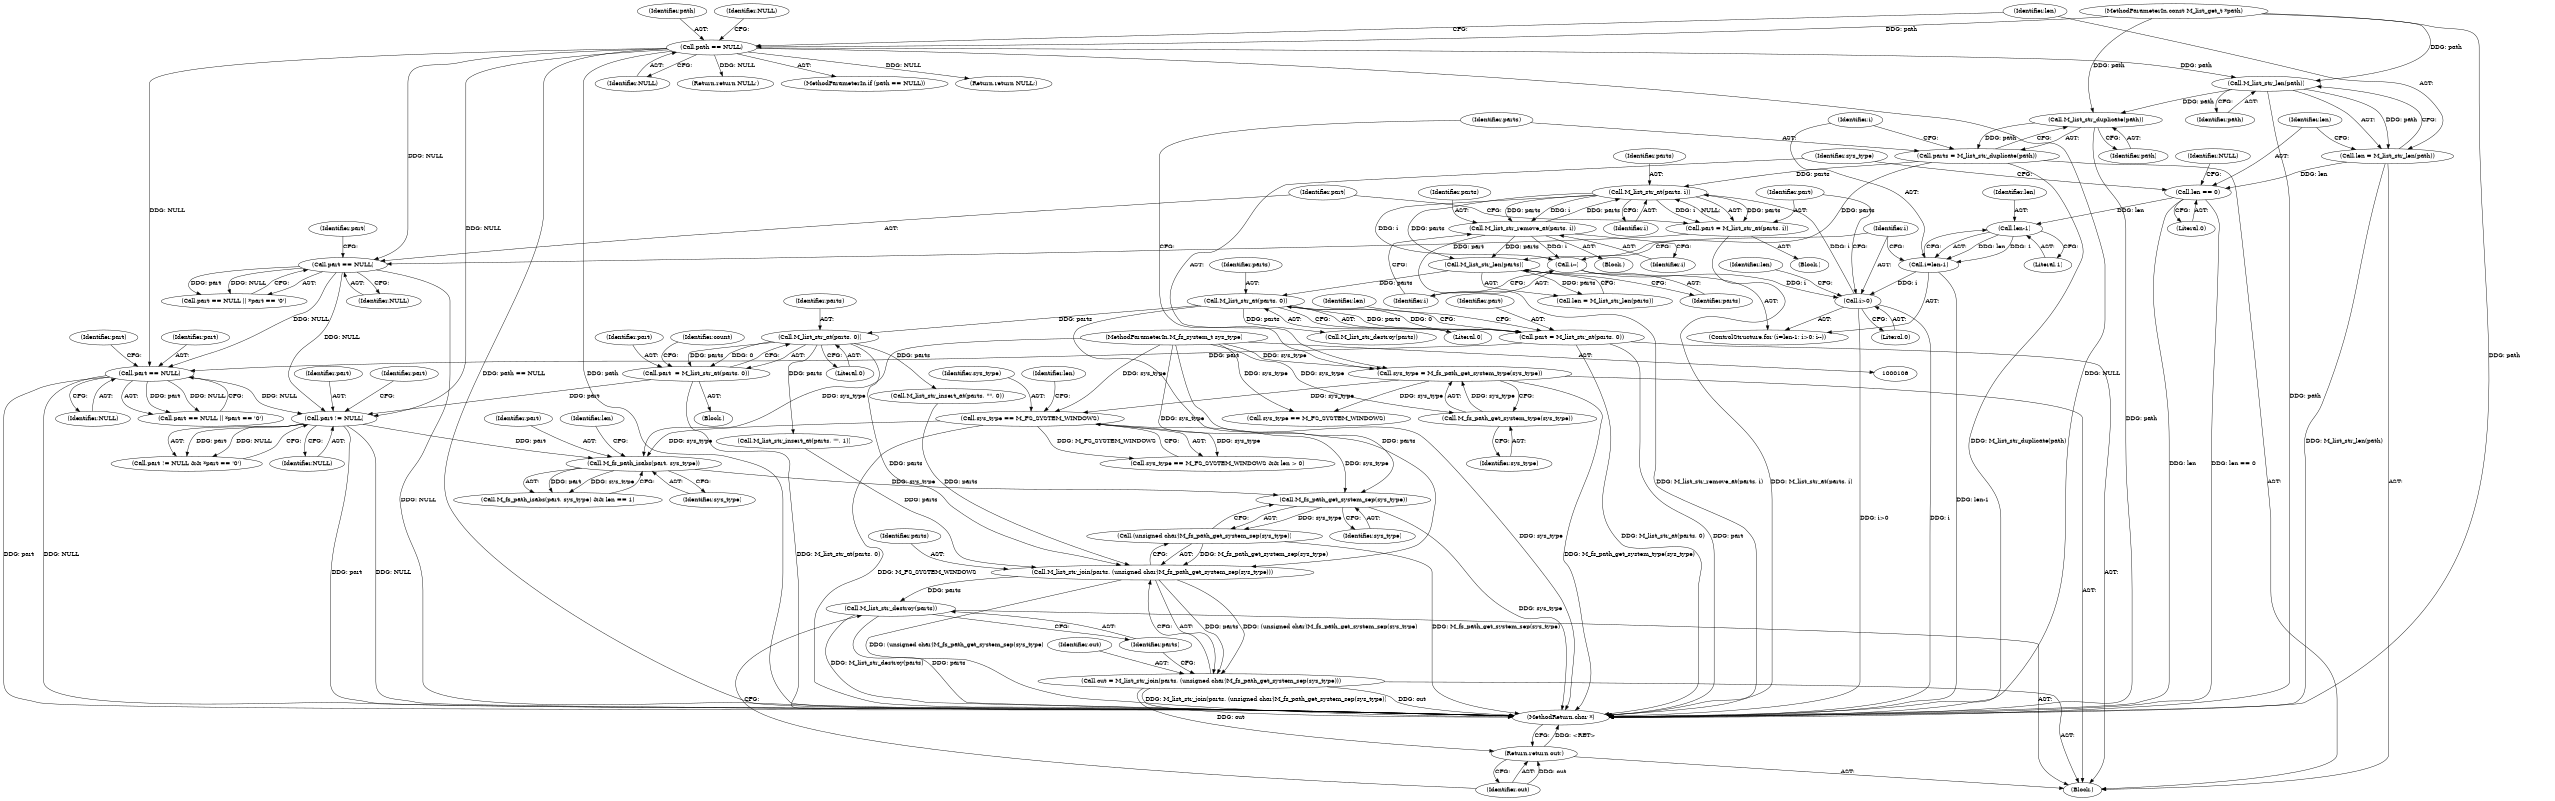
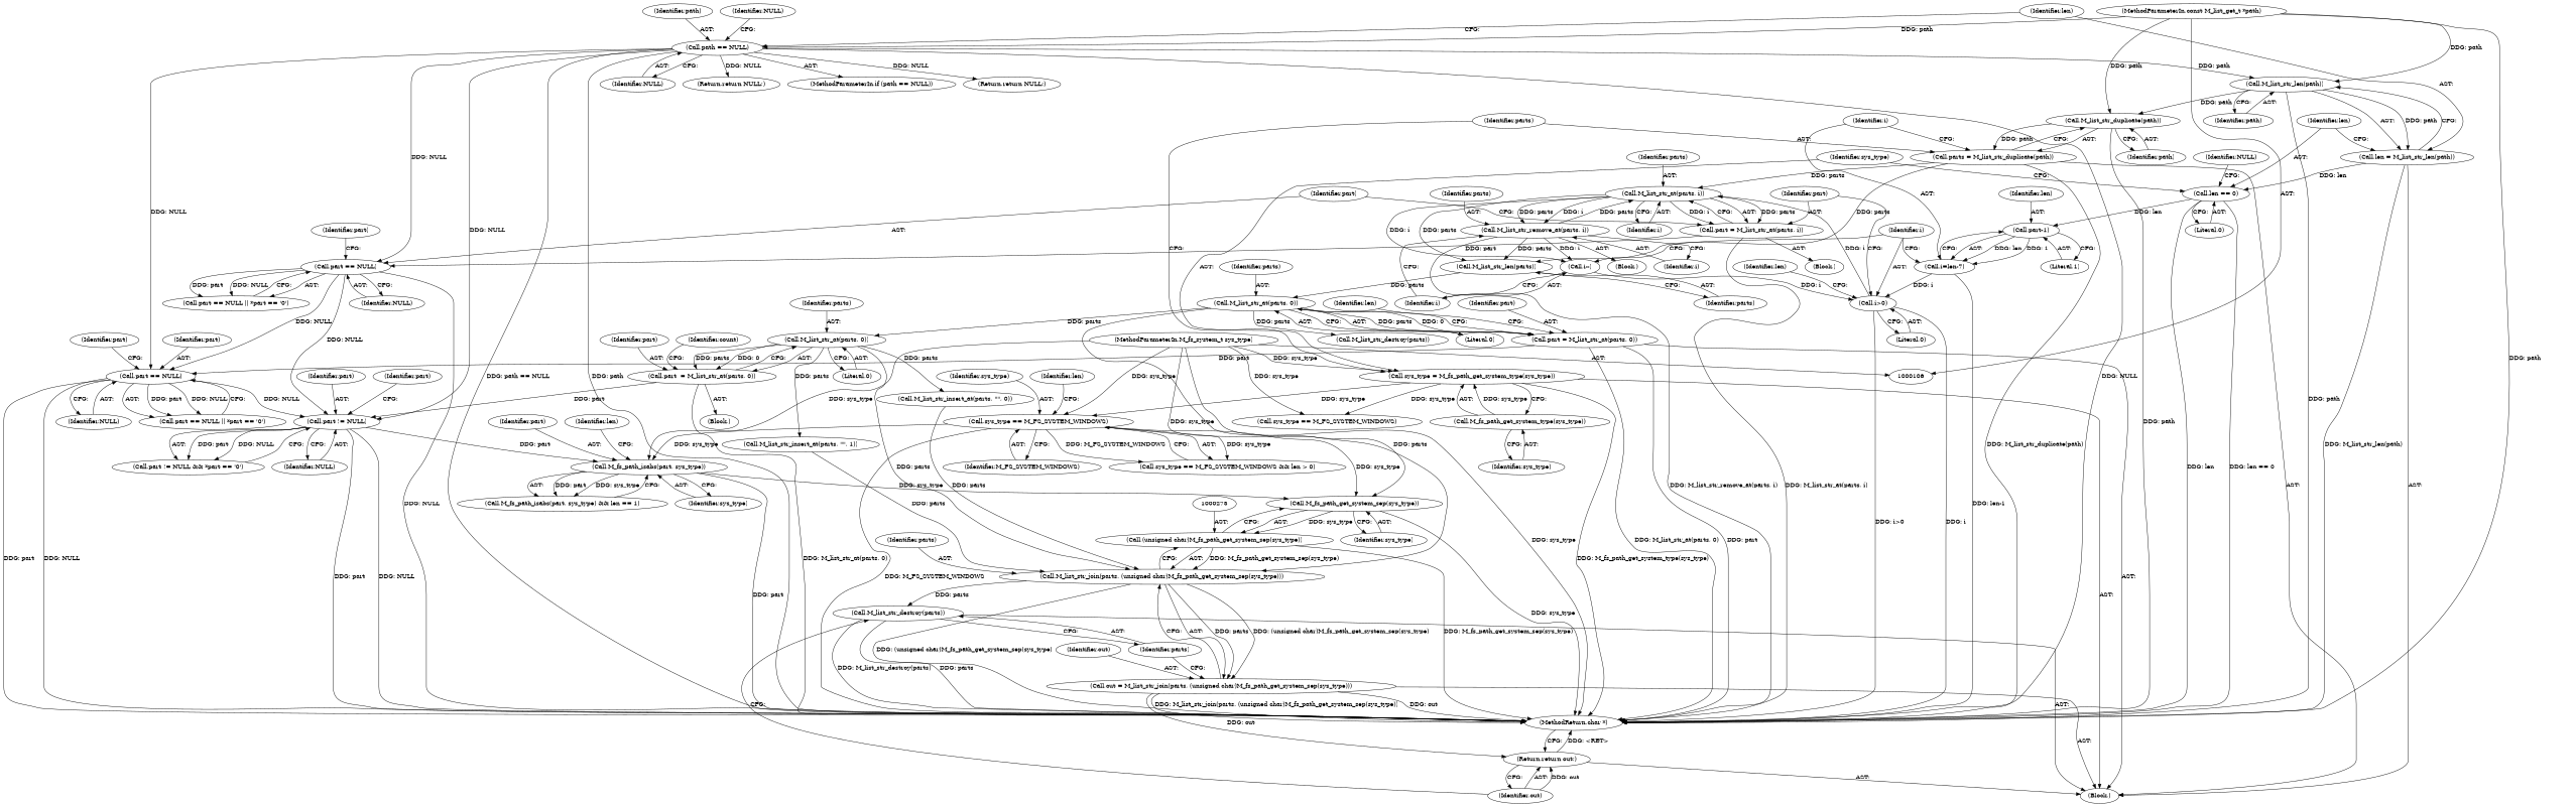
  digraph {
    n1 [label="(Call,M_fs_path_get_system_sep(sys_type))"]
    n2 [label="(Call,(unsigned char)M_fs_path_get_system_sep(sys_type))"]
    n3 [label="(Identifier,sys_type)"]
    n4 [label="(MethodReturn,char *)"]
    n5 [label="(Call,M_list_str_join(parts, (unsigned char)M_fs_path_get_system_sep(sys_type)))"]
    n6 [label="(Return,return out;)"]
    n7 [label="(Call,M_fs_path_isabs(part, sys_type))"]
    n8 [label="(Call,M_fs_path_isabs(part, sys_type) && len == 1)"]
    n9 [label="(Identifier,sys_type)"]
    n10 [label="(Call,part != NULL)"]
    n11 [label="(Identifier,NULL)"]
    n12 [label="(Call,part != NULL && *part == '\0')"]
    n13 [label="(Call,part  = M_list_str_at(parts, 0))"]
    n14 [label="(Call,M_list_str_at(parts, 0))"]
    n15 [label="(Block,)"]
    n16 [label="(Call,M_list_str_insert_at(parts, \"\", 0))"]
    n17 [label="(Literal,0)"]
    n18 [label="(Call,M_list_str_insert_at(parts, \"\", 1))"]
    n19 [label="(Call,out = M_list_str_join(parts, (unsigned char)M_fs_path_get_system_sep(sys_type)))"]
    n20 [label="(Call,M_list_str_destroy(parts))"]
    n21 [label="(Call,M_list_str_at(parts, 0))"]
    n22 [label="(Call,part = M_list_str_at(parts, 0))"]
    n23 [label="(Literal,0)"]
    n24 [label="(Call,M_list_str_destroy(parts))"]
    n25 [label="(Block,)"]
    n26 [label="(Call,part == NULL)"]
    n27 [label="(Call,M_list_str_len(parts))"]
    n28 [label="(Identifier,parts)"]
-   n29 [label="(Call,len = M_list_str_len(parts))"]
    n30 [label="(Call,M_list_str_at(parts, i))"]
    n31 [label="(Call,M_list_str_remove_at(parts, i))"]
    n32 [label="(Call,i--)"]
    n33 [label="(Call,part = M_list_str_at(parts, i))"]
    n34 [label="(Identifier,i)"]
    n35 [label="(Block,)"]
    n36 [label="(Identifier,i)"]
    n37 [label="(Call,i>0)"]
-   n38 [label="(ControlStructure,for (i=len-1; i>0; i--))"]
    n39 [label="(Identifier,i)"]
    n40 [label="(Call,part == NULL)"]
    n41 [label="(Block,)"]
    n42 [label="(Call,parts = M_list_str_duplicate(path))"]
    n43 [label="(Call,M_list_str_duplicate(path))"]
    n44 [label="(Identifier,path)"]
    n45 [label="(Call,M_list_str_len(path))"]
    n46 [label="(Call,len = M_list_str_len(path))"]
    n47 [label="(Identifier,path)"]
    n48 [label="(Call,len == 0)"]
    n49 [label="(Call,path == NULL)"]
    n50 [label="(Identifier,NULL)"]
    n51 [label="(Return,return NULL;)"]
    n52 [label="(MethodParameterIn,if (path == NULL))"]
    n53 [label="(Return,return NULL;)"]
    n54 [label="(Call,part == NULL || *part == '\0')"]
    n55 [label="(Identifier,NULL)"]
    n56 [label="(Call,part == NULL || *part == '\0')"]
    n57 [label="(Identifier,NULL)"]
    n58 [label="(MethodParameterIn,const M_list_get_t *path)"]
    1000106
    n60 [label="(Literal,0)"]
-   n61 [label="(Call,i=len-1)"]
-   n62 [label="(Call,len-1)"]
+   n61 [label="(Call,i=len-7)"]
+   n62 [label="(Call,part-1)"]
    n63 [label="(Literal,1)"]
    n64 [label="(Literal,0)"]
    n65 [label="(Call,sys_type == M_FS_SYSTEM_WINDOWS)"]
+   n66 [label="(Identifier,M_FS_SYSTEM_WINDOWS)"]
    n67 [label="(Call,sys_type == M_FS_SYSTEM_WINDOWS && len > 0)"]
    n68 [label="(Call,sys_type = M_fs_path_get_system_type(sys_type))"]
    n69 [label="(Call,M_fs_path_get_system_type(sys_type))"]
    n70 [label="(Call,sys_type == M_FS_SYSTEM_WINDOWS)"]
    n71 [label="(Identifier,sys_type)"]
    n72 [label="(MethodParameterIn,M_fs_system_t sys_type)"]
    n73 [label="(Identifier,parts)"]
    n74 [label="(Identifier,out)"]
    n75 [label="(Identifier,NULL)"]
    n76 [label="(Identifier,part)"]
    n77 [label="(Identifier,part)"]
    n78 [label="(Identifier,parts)"]
    n79 [label="(Identifier,out)"]
    n80 [label="(Identifier,len)"]
    n81 [label="(Identifier,len)"]
    n82 [label="(Identifier,NULL)"]
    n83 [label="(Identifier,part)"]
    n84 [label="(Identifier,part)"]
    n85 [label="(Identifier,part)"]
    n86 [label="(Identifier,sys_type)"]
    n87 [label="(Identifier,part)"]
    n88 [label="(Identifier,i)"]
    n89 [label="(Identifier,parts)"]
    n90 [label="(Identifier,count)"]
    n91 [label="(Identifier,len)"]
    n92 [label="(Identifier,part)"]
    n93 [label="(Identifier,part)"]
    n94 [label="(Identifier,sys_type)"]
    n95 [label="(Identifier,path)"]
    n96 [label="(Identifier,len)"]
    n97 [label="(Identifier,parts)"]
    n98 [label="(Identifier,parts)"]
    n99 [label="(Identifier,parts)"]
    n100 [label="(Identifier,parts)"]
    n101 [label="(Identifier,i)"]
    n102 [label="(Identifier,len)"]
    n103 [label="(Identifier,len)"]
    n104 [label="(Identifier,len)"]
    n105 [label="(Identifier,part)"]
    n106 [label="(Identifier,part)"]
+   1000273
    n1 -> n2 [label="AST: "]
    n1 -> n2 [label="DDG: sys_type"]
    n1 -> n3 [label="CFG: "]
    n1 -> n4 [label="DDG: sys_type"]
    n2 -> n1 [label="CFG: "]
    n2 -> n4 [label="DDG: M_fs_path_get_system_sep(sys_type)"]
    n2 -> n5 [label="AST: "]
    n2 -> n5 [label="DDG: M_fs_path_get_system_sep(sys_type)"]
    n3 -> n1 [label="AST: "]
    n4 -> n6 [label="CFG: "]
    n5 -> n2 [label="CFG: "]
    n5 -> n4 [label="DDG: (unsigned char)M_fs_path_get_system_sep(sys_type)"]
    n5 -> n19 [label="AST: "]
    n5 -> n19 [label="DDG: parts"]
    n5 -> n19 [label="DDG: (unsigned char)M_fs_path_get_system_sep(sys_type)"]
    n5 -> n20 [label="DDG: parts"]
    n6 -> n4 [label="DDG: <RET>"]
    n6 -> n25 [label="AST: "]
    n6 -> n74 [label="CFG: "]
    n7 -> n1 [label="DDG: sys_type"]
+   n7 -> n4 [label="DDG: part"]
    n7 -> n8 [label="AST: "]
    n7 -> n8 [label="DDG: part"]
    n7 -> n8 [label="DDG: sys_type"]
    n7 -> n9 [label="CFG: "]
    n8 -> n7 [label="CFG: "]
    n9 -> n7 [label="AST: "]
    n10 -> n4 [label="DDG: part"]
    n10 -> n4 [label="DDG: NULL"]
    n10 -> n7 [label="DDG: part"]
    n10 -> n11 [label="CFG: "]
    n10 -> n12 [label="AST: "]
    n10 -> n12 [label="DDG: part"]
    n10 -> n12 [label="DDG: NULL"]
    n11 -> n10 [label="AST: "]
    n12 -> n10 [label="CFG: "]
    n13 -> n4 [label="DDG: M_list_str_at(parts, 0)"]
    n13 -> n10 [label="DDG: part"]
    n13 -> n14 [label="CFG: "]
    n13 -> n15 [label="AST: "]
    n14 -> n5 [label="DDG: parts"]
    n14 -> n13 [label="AST: "]
    n14 -> n13 [label="DDG: parts"]
    n14 -> n13 [label="DDG: 0"]
    n14 -> n16 [label="DDG: parts"]
    n14 -> n17 [label="CFG: "]
    n14 -> n18 [label="DDG: parts"]
    n16 -> n5 [label="DDG: parts"]
    n17 -> n14 [label="AST: "]
    n18 -> n5 [label="DDG: parts"]
    n19 -> n4 [label="DDG: out"]
    n19 -> n4 [label="DDG: M_list_str_join(parts, (unsigned char)M_fs_path_get_system_sep(sys_type))"]
    n19 -> n5 [label="CFG: "]
    n19 -> n6 [label="DDG: out"]
    n19 -> n25 [label="AST: "]
    n20 -> n4 [label="DDG: M_list_str_destroy(parts)"]
    n20 -> n4 [label="DDG: parts"]
    n20 -> n25 [label="AST: "]
    n20 -> n73 [label="CFG: "]
    n21 -> n5 [label="DDG: parts"]
    n21 -> n14 [label="DDG: parts"]
    n21 -> n22 [label="AST: "]
    n21 -> n22 [label="DDG: parts"]
    n21 -> n22 [label="DDG: 0"]
    n21 -> n23 [label="CFG: "]
    n21 -> n24 [label="DDG: parts"]
    n22 -> n4 [label="DDG: M_list_str_at(parts, 0)"]
    n22 -> n4 [label="DDG: part"]
    n22 -> n21 [label="CFG: "]
    n22 -> n25 [label="AST: "]
    n22 -> n26 [label="DDG: part"]
    n23 -> n21 [label="AST: "]
    n26 -> n4 [label="DDG: part"]
    n26 -> n4 [label="DDG: NULL"]
    n26 -> n10 [label="DDG: NULL"]
    n26 -> n54 [label="AST: "]
    n26 -> n54 [label="DDG: part"]
    n26 -> n54 [label="DDG: NULL"]
    n26 -> n55 [label="CFG: "]
    n27 -> n21 [label="DDG: parts"]
    n27 -> n28 [label="CFG: "]
-   n27 -> n29 [label="AST: "]
-   n27 -> n29 [label="DDG: parts"]
    n28 -> n27 [label="AST: "]
-   n29 -> n27 [label="CFG: "]
    n30 -> n27 [label="DDG: parts"]
    n30 -> n31 [label="DDG: parts"]
    n30 -> n31 [label="DDG: i"]
    n30 -> n32 [label="DDG: i"]
    n30 -> n33 [label="AST: "]
    n30 -> n33 [label="DDG: parts"]
    n30 -> n33 [label="DDG: i"]
    n30 -> n34 [label="CFG: "]
    n31 -> n4 [label="DDG: M_list_str_remove_at(parts, i)"]
    n31 -> n27 [label="DDG: parts"]
    n31 -> n30 [label="DDG: parts"]
    n31 -> n32 [label="DDG: i"]
    n31 -> n35 [label="AST: "]
    n31 -> n36 [label="CFG: "]
    n32 -> n37 [label="DDG: i"]
-   n32 -> n38 [label="AST: "]
    n32 -> n39 [label="CFG: "]
    n33 -> n4 [label="DDG: M_list_str_at(parts, i)"]
-   n33 -> n30 [label="NULL: "]
+   n33 -> n30 [label="CFG: "]
    n33 -> n40 [label="DDG: part"]
    n33 -> n41 [label="AST: "]
    n34 -> n30 [label="AST: "]
    n36 -> n31 [label="AST: "]
    n37 -> n4 [label="DDG: i"]
    n37 -> n4 [label="DDG: i>0"]
    n37 -> n30 [label="DDG: i"]
-   n37 -> n38 [label="AST: "]
    n37 -> n60 [label="CFG: "]
    n39 -> n31 [label="CFG: "]
    n39 -> n32 [label="AST: "]
    n40 -> n4 [label="DDG: NULL"]
    n40 -> n10 [label="DDG: NULL"]
    n40 -> n26 [label="DDG: NULL"]
    n40 -> n56 [label="AST: "]
    n40 -> n56 [label="DDG: part"]
    n40 -> n56 [label="DDG: NULL"]
    n40 -> n57 [label="CFG: "]
    n42 -> n4 [label="DDG: M_list_str_duplicate(path)"]
    n42 -> n25 [label="AST: "]
    n42 -> n27 [label="DDG: parts"]
    n42 -> n30 [label="DDG: parts"]
    n42 -> n43 [label="CFG: "]
    n43 -> n4 [label="DDG: path"]
    n43 -> n42 [label="AST: "]
    n43 -> n42 [label="DDG: path"]
    n43 -> n44 [label="CFG: "]
    n44 -> n43 [label="AST: "]
    n45 -> n4 [label="DDG: path"]
    n45 -> n43 [label="DDG: path"]
    n45 -> n46 [label="AST: "]
    n45 -> n46 [label="DDG: path"]
    n45 -> n47 [label="CFG: "]
    n46 -> n4 [label="DDG: M_list_str_len(path)"]
    n46 -> n25 [label="AST: "]
    n46 -> n45 [label="CFG: "]
    n46 -> n48 [label="DDG: len"]
    n47 -> n45 [label="AST: "]
    n48 -> n4 [label="DDG: len"]
    n48 -> n4 [label="DDG: len == 0"]
    n48 -> n62 [label="DDG: len"]
    n48 -> n64 [label="CFG: "]
    n49 -> n4 [label="DDG: path == NULL"]
    n49 -> n4 [label="DDG: path"]
    n49 -> n4 [label="DDG: NULL"]
    n49 -> n10 [label="DDG: NULL"]
    n49 -> n26 [label="DDG: NULL"]
    n49 -> n40 [label="DDG: NULL"]
    n49 -> n45 [label="DDG: path"]
    n49 -> n50 [label="CFG: "]
    n49 -> n51 [label="DDG: NULL"]
    n49 -> n52 [label="AST: "]
    n49 -> n53 [label="DDG: NULL"]
    n50 -> n49 [label="AST: "]
    n54 -> n26 [label="CFG: "]
    n55 -> n26 [label="AST: "]
    n56 -> n40 [label="CFG: "]
    n57 -> n40 [label="AST: "]
    n58 -> n4 [label="DDG: path"]
    n58 -> n43 [label="DDG: path"]
    n58 -> n45 [label="DDG: path"]
    n58 -> n49 [label="DDG: path"]
+   n58 -> 1000106 [label="AST: "]
    n60 -> n37 [label="AST: "]
    n61 -> n4 [label="DDG: len-1"]
    n61 -> n37 [label="DDG: i"]
-   n61 -> n38 [label="AST: "]
    n61 -> n62 [label="CFG: "]
    n62 -> n61 [label="AST: "]
    n62 -> n61 [label="DDG: len"]
    n62 -> n61 [label="DDG: 1"]
    n62 -> n63 [label="CFG: "]
    n63 -> n62 [label="AST: "]
    n64 -> n48 [label="AST: "]
    n65 -> n1 [label="DDG: sys_type"]
    n65 -> n4 [label="DDG: M_FS_SYSTEM_WINDOWS"]
    n65 -> n7 [label="DDG: sys_type"]
+   n65 -> n66 [label="CFG: "]
    n65 -> n67 [label="AST: "]
    n65 -> n67 [label="DDG: sys_type"]
    n65 -> n67 [label="DDG: M_FS_SYSTEM_WINDOWS"]
+   n66 -> n65 [label="AST: "]
    n67 -> n65 [label="CFG: "]
    n68 -> n4 [label="DDG: M_fs_path_get_system_type(sys_type)"]
    n68 -> n25 [label="AST: "]
    n68 -> n65 [label="DDG: sys_type"]
    n68 -> n69 [label="CFG: "]
    n68 -> n70 [label="DDG: sys_type"]
    n69 -> n68 [label="AST: "]
    n69 -> n68 [label="DDG: sys_type"]
    n69 -> n71 [label="CFG: "]
    n71 -> n69 [label="AST: "]
    n72 -> n1 [label="DDG: sys_type"]
    n72 -> n4 [label="DDG: sys_type"]
    n72 -> n7 [label="DDG: sys_type"]
    n72 -> 1000106 [label="AST: "]
    n72 -> n65 [label="DDG: sys_type"]
    n72 -> n68 [label="DDG: sys_type"]
-   n72 -> n69 [label="DDG: sys_type"]
    n72 -> n70 [label="DDG: sys_type"]
    n73 -> n19 [label="CFG: "]
    n73 -> n20 [label="AST: "]
    n74 -> n6 [label="AST: "]
    n74 -> n6 [label="DDG: out"]
    n74 -> n20 [label="CFG: "]
    n75 -> n48 [label="CFG: "]
    n76 -> n10 [label="AST: "]
    n77 -> n22 [label="AST: "]
    n78 -> n14 [label="AST: "]
    n79 -> n19 [label="AST: "]
    n80 -> n65 [label="CFG: "]
    n81 -> n7 [label="CFG: "]
    n82 -> n49 [label="CFG: "]
    n83 -> n33 [label="AST: "]
    n83 -> n37 [label="CFG: "]
    n84 -> n33 [label="CFG: "]
    n84 -> n40 [label="AST: "]
    n85 -> n7 [label="AST: "]
    n86 -> n48 [label="CFG: "]
    n86 -> n68 [label="AST: "]
    n87 -> n40 [label="CFG: "]
    n88 -> n42 [label="CFG: "]
    n88 -> n61 [label="AST: "]
    n89 -> n5 [label="AST: "]
    n90 -> n13 [label="CFG: "]
    n91 -> n37 [label="CFG: "]
    n92 -> n26 [label="CFG: "]
    n93 -> n10 [label="CFG: "]
    n94 -> n65 [label="AST: "]
    n95 -> n49 [label="AST: "]
    n96 -> n22 [label="CFG: "]
    n97 -> n42 [label="AST: "]
    n97 -> n68 [label="CFG: "]
    n98 -> n30 [label="AST: "]
    n99 -> n21 [label="AST: "]
    n100 -> n31 [label="AST: "]
    n101 -> n32 [label="CFG: "]
    n101 -> n37 [label="AST: "]
    n101 -> n61 [label="CFG: "]
    n102 -> n46 [label="AST: "]
    n102 -> n49 [label="CFG: "]
    n103 -> n46 [label="CFG: "]
    n103 -> n48 [label="AST: "]
    n104 -> n62 [label="AST: "]
    n105 -> n26 [label="AST: "]
    n106 -> n13 [label="AST: "]
+   1000273 -> n2 [label="AST: "]
  }
